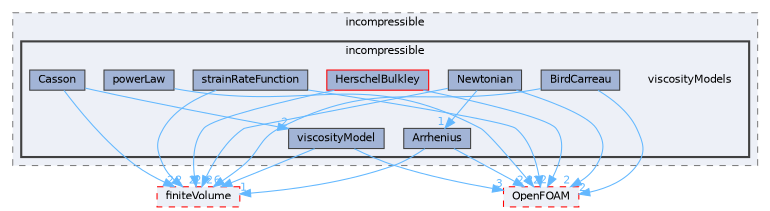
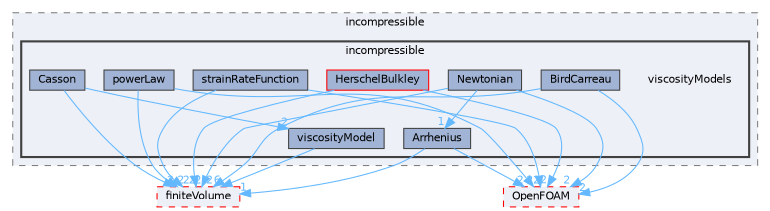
  digraph {
    compound=true
    node [fontname=Helvetica fontsize=10 shape=box color=grey25 fillcolor="#a2b4d6" style=filled]
    edge [color=steelblue1 fontcolor=steelblue1 fontname=Helvetica fontsize=10 headlabel=2 labeldistance=1.5 labelfontname=Helvetica labelfontsize=10]
    n1 [height=0.2 label=viscosityModels shape=plaintext width=0.4 color="" fillcolor="" style=""]
    n2 [height=0.2 label=Arrhenius width=0.4]
    n3 [height=0.2 label=BirdCarreau width=0.4]
    n4 [height=0.2 label=Casson width=0.4]
    n5 [color=red height=0.2 label=HerschelBulkley width=0.4]
    n6 [height=0.2 label=Newtonian width=0.4]
    n7 [height=0.2 label=powerLaw width=0.4]
    n8 [height=0.2 label=strainRateFunction width=0.4]
    n9 [height=0.2 label=viscosityModel width=0.4]
    n10 [color=red fillcolor="#edf0f7" height=0.2 label=finiteVolume style="filled,dashed" width=0.4]
    n11 [color=red fillcolor="#edf0f7" height=0.2 label=OpenFOAM style="filled,dashed" width=0.4]
    subgraph cluster_1 {
      bgcolor="#edf0f7"
      fontname=Helvetica
      fontsize=10
      label=incompressible
      pencolor=grey50
      style="filled,dashed"
      subgraph cluster_2 {
        bgcolor="#edf0f7"
        fontname=Helvetica
        fontsize=10
        label=incompressible
        pencolor=grey25
        style="filled,bold"
        n1
        n2
        n3
        n4
        n5
        n6
        n7
        n8
        n9
      }
    }
    n2 -> n10 [headlabel=1]
    n2 -> n11
    n3 -> n10
    n3 -> n11
    n4 -> n9
    n4 -> n10
    n5 -> n10
    n5 -> n11
    n6 -> n2 [headlabel=1]
    n6 -> n10
    n6 -> n11
+   n7 -> n10
    n7 -> n11
    n8 -> n10
    n8 -> n11
    n9 -> n10 [headlabel=6]
-   n9 -> n11 [headlabel=3]
  }
